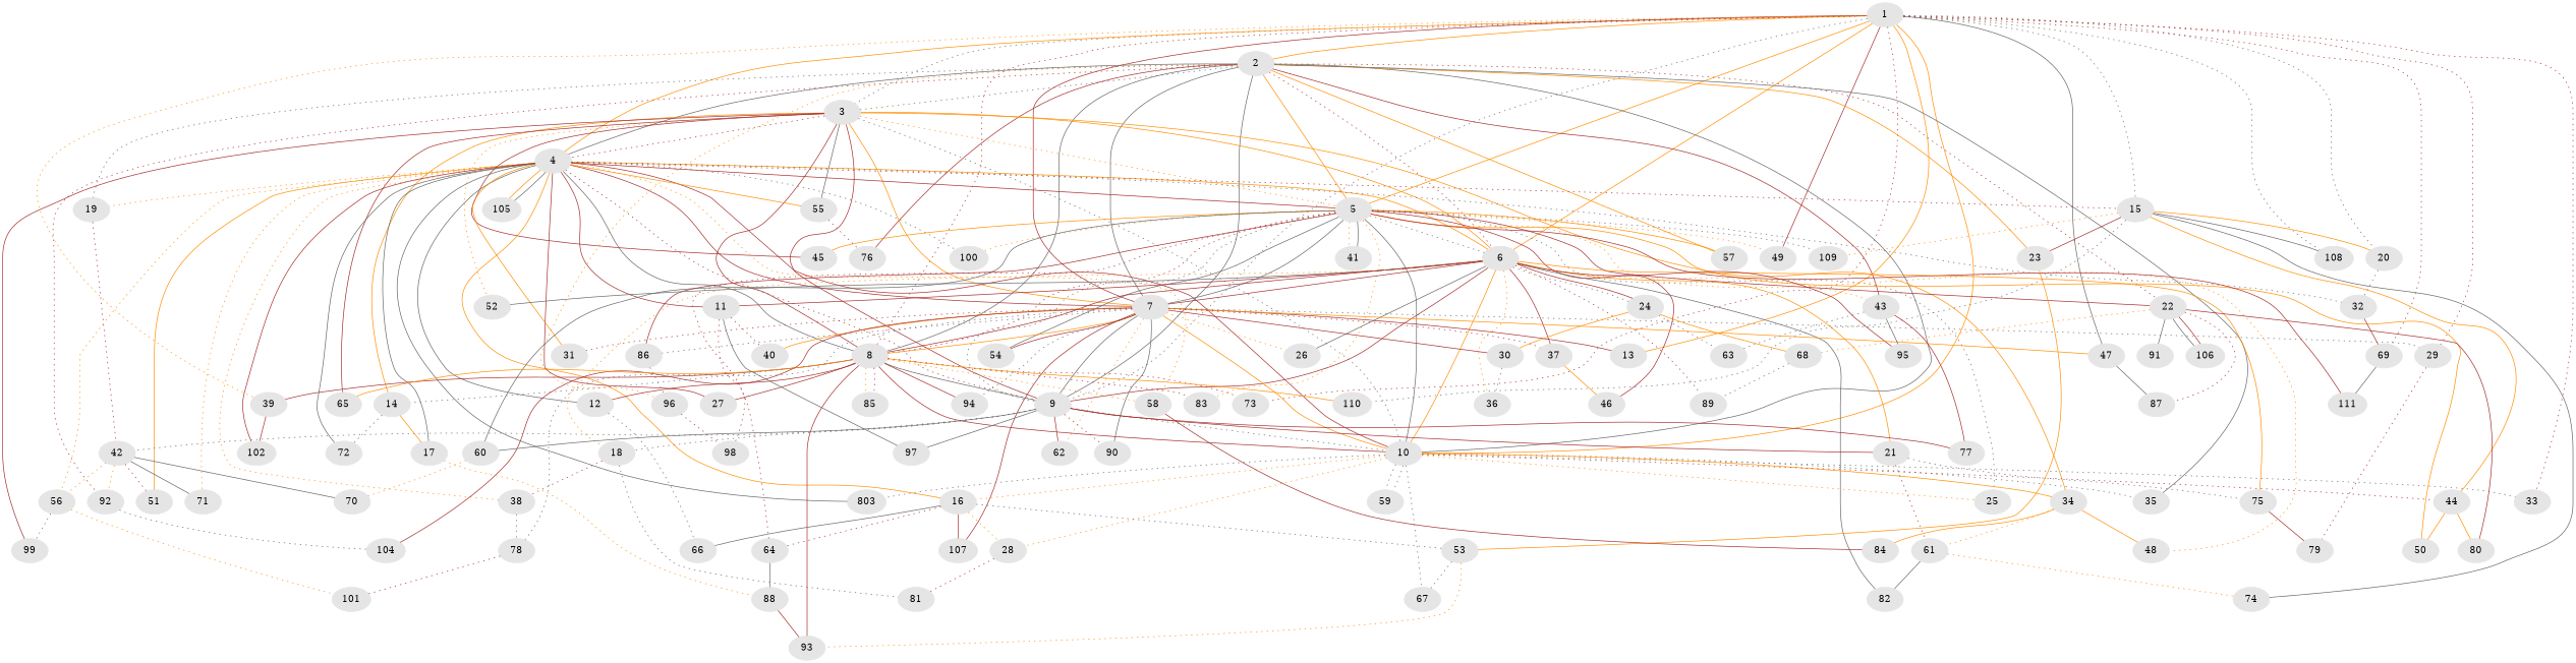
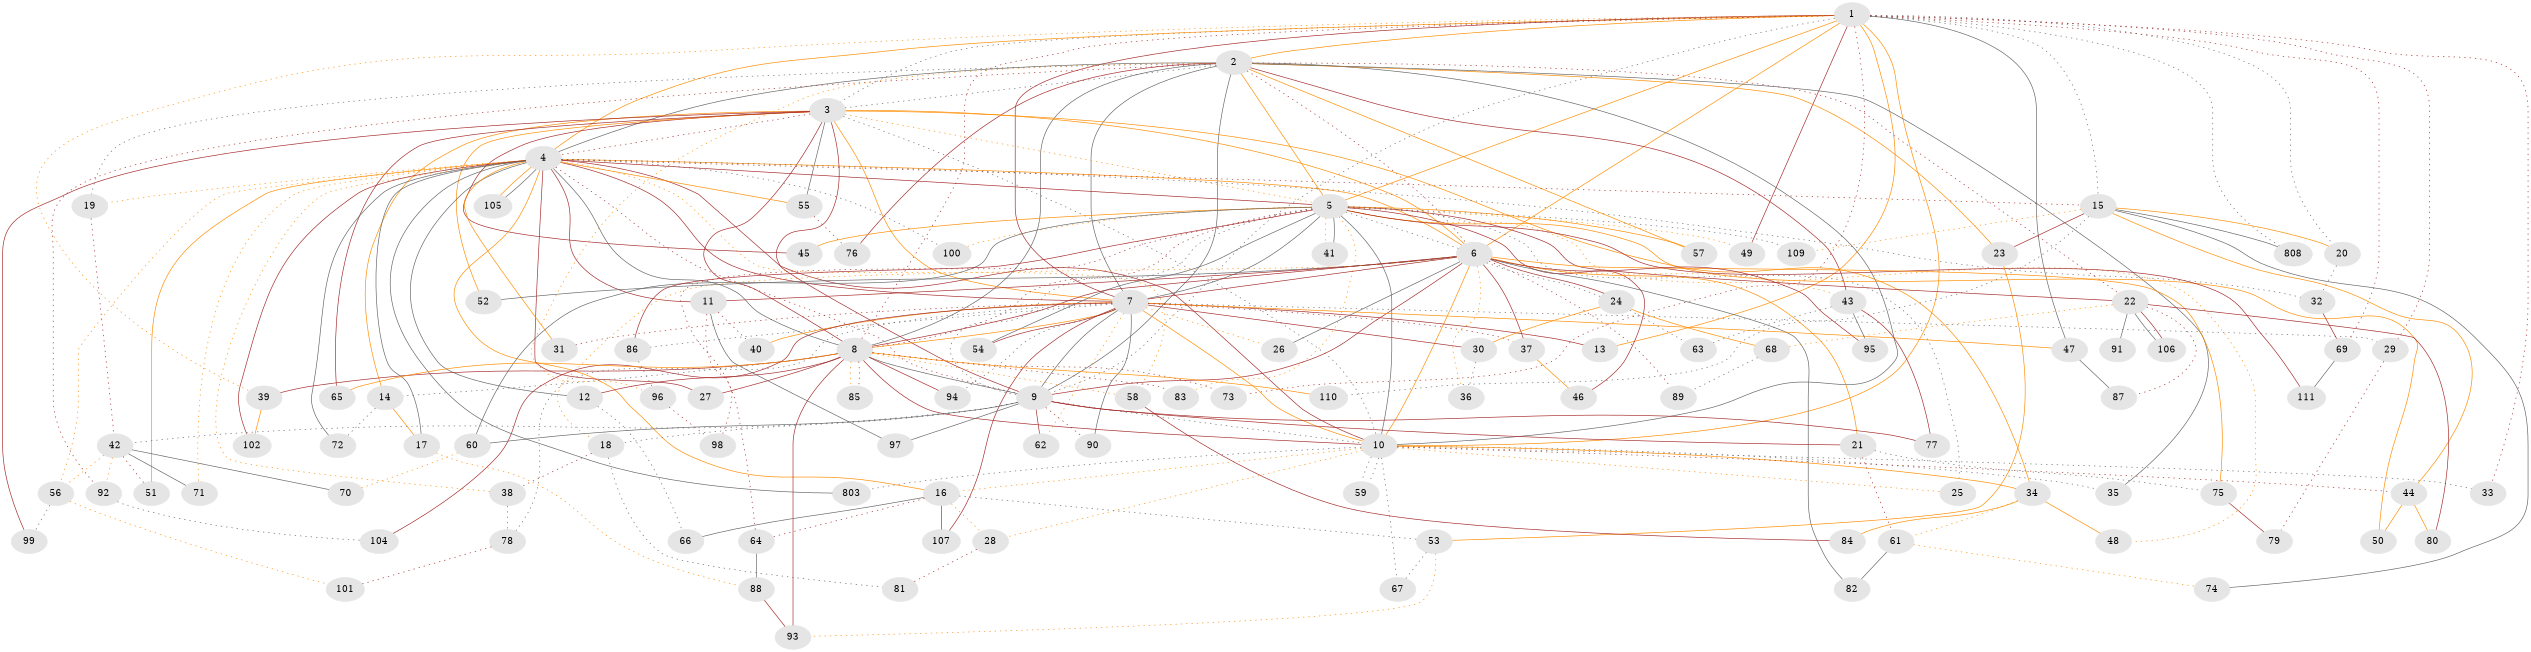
  graph {
    node [color=gray90 style=filled]
    edge [color=gray40 style=solid]
    1
    2
    3
    4
    5
    6
    7
    8
    9
    10
    13
    15
    20
    29
    33
    39
    47
    49
    69
    73
-   108
+   108 [label=808]
    19
    22
    23
    35
    43
    57
    76
    92
    96
    14
    34
    45
    52
    55
    65
    99
    11
    12
    16
    17
    27
    31
    32
    38
    51
    56
    58
    71
    72
    100
    102
    n53 [label=803]
    105
    25
    41
    46
    48
    50
    54
    60
    64
    83
    86
    109
    111
    18
    21
    24
    26
    36
    37
    75
    82
    89
    95
    30
    40
    62
    78
    90
    94
    104
    107
    85
    93
    110
    42
    77
    97
    28
    44
    59
    67
    74
    79
    87
    68
    80
    91
    106
    53
    63
    98
    61
    84
    66
    88
    101
    70
    81
    1 -- 2 [color=darkorange]
    1 -- 3 [style=dotted]
    1 -- 4 [color=darkorange]
    1 -- 5 [color=darkorange]
    1 -- 6 [color=darkorange]
    1 -- 7 [color=brown]
    1 -- 8 [color=brown style=dotted]
    1 -- 9 [style=dotted]
    1 -- 10 [color=darkorange]
    1 -- 13 [color=darkorange]
    1 -- 15 [style=dotted]
    1 -- 20 [style=dotted]
    1 -- 29 [color=brown style=dotted]
    1 -- 33 [color=brown style=dotted]
    1 -- 39 [color=darkorange style=dotted]
    1 -- 47
    1 -- 49 [color=brown]
    1 -- 69 [color=brown style=dotted]
    1 -- 73 [color=brown style=dotted]
    1 -- 108 [style=dotted]
    2 -- 3 [style=dotted]
    2 -- 4
    2 -- 5 [color=darkorange]
    2 -- 6 [color=brown style=dotted]
    2 -- 7
    2 -- 8
    2 -- 9
    2 -- 10
    2 -- 19 [style=dotted]
    2 -- 22 [color=brown style=dotted]
    2 -- 23 [color=darkorange]
    2 -- 35
    2 -- 43 [color=brown]
    2 -- 57 [color=darkorange]
    2 -- 76 [color=brown]
    2 -- 92 [color=brown style=dotted]
    2 -- 96 [color=darkorange style=dotted]
    3 -- 4 [color=brown style=dotted]
    3 -- 5 [color=darkorange style=dotted]
    3 -- 6 [color=darkorange]
    3 -- 7 [color=darkorange]
    3 -- 8 [color=brown]
    3 -- 9 [color=brown]
    3 -- 10 [style=dotted]
    3 -- 14 [color=darkorange]
    3 -- 34 [color=darkorange]
    3 -- 45 [color=brown]
-   3 -- 52 [color=darkorange style=dotted]
+   3 -- 52 [color=darkorange]
    3 -- 55
    3 -- 65 [color=brown]
    3 -- 99 [color=brown]
    4 -- 5 [color=brown]
    4 -- 6 [color=darkorange]
    4 -- 7 [color=brown]
    4 -- 8
    4 -- 9 [color=brown style=dotted]
    4 -- 10 [color=brown]
    4 -- 15 [color=brown style=dotted]
    4 -- 19 [color=darkorange style=dotted]
    4 -- 55 [color=darkorange]
    4 -- 11 [color=brown]
    4 -- 12
    4 -- 16 [color=darkorange]
    4 -- 17
    4 -- 27 [color=brown]
    4 -- 31 [color=darkorange]
    4 -- 32 [style=dotted]
    4 -- 38 [color=darkorange style=dotted]
    4 -- 51 [color=darkorange]
    4 -- 56 [color=darkorange style=dotted]
    4 -- 58 [color=darkorange style=dotted]
    4 -- 71 [color=darkorange style=dotted]
    4 -- 72
    4 -- 100 [style=dotted]
    4 -- 102 [color=brown]
    4 -- n53
    4 -- 105 [color=darkorange]
    4 -- 105
    5 -- 6 [style=dotted]
    5 -- 7
    5 -- 8 [color=brown style=dotted]
    5 -- 9 [style=dotted]
    5 -- 10
    5 -- 49 [color=darkorange style=dotted]
    5 -- 22 [color=brown]
    5 -- 57 [color=darkorange]
    5 -- 45 [color=darkorange]
    5 -- 100 [color=darkorange style=dotted]
    5 -- 25 [style=dotted]
    5 -- 41 [color=darkorange style=dotted]
    5 -- 41
    5 -- 46 [color=brown]
    5 -- 48 [color=darkorange style=dotted]
    5 -- 50 [color=darkorange]
    5 -- 54
    5 -- 60
    5 -- 64 [color=brown style=dotted]
    5 -- 83 [color=darkorange style=dotted]
    5 -- 86 [color=brown]
    5 -- 109 [style=dotted]
    5 -- 111 [color=brown]
    6 -- 7 [color=brown]
    6 -- 8 [color=brown]
    6 -- 9 [color=brown]
    6 -- 10 [color=darkorange]
    6 -- 43 [color=darkorange style=dotted]
    6 -- 52
    6 -- 11 [color=brown]
    6 -- 18 [color=darkorange style=dotted]
    6 -- 21 [color=darkorange]
    6 -- 24 [style=dotted]
    6 -- 24 [color=brown]
    6 -- 26
    6 -- 36 [color=darkorange style=dotted]
    6 -- 37 [color=brown]
    6 -- 75 [color=darkorange]
    6 -- 82
    6 -- 89 [color=brown style=dotted]
    6 -- 95 [color=brown]
    7 -- 8 [color=darkorange]
    7 -- 9
    7 -- 10 [color=darkorange]
    7 -- 13 [color=brown]
    7 -- 29 [style=dotted]
    7 -- 47 [color=darkorange]
    7 -- 31 [color=brown style=dotted]
    7 -- 54 [color=brown]
    7 -- 86 [style=dotted]
    7 -- 26 [color=darkorange style=dotted]
    7 -- 37 [color=brown style=dotted]
    7 -- 30 [color=brown]
    7 -- 40 [color=darkorange]
    7 -- 62 [color=darkorange style=dotted]
    7 -- 78 [style=dotted]
    7 -- 90
    7 -- 94 [style=dotted]
    7 -- 104 [color=brown]
    7 -- 107 [color=brown]
    8 -- 9
    8 -- 10 [color=brown]
    8 -- 39 [color=brown]
    8 -- 73 [color=brown style=dotted]
    8 -- 14 [style=dotted]
    8 -- 65 [color=darkorange]
    8 -- 12 [color=brown]
    8 -- 27 [color=brown]
    8 -- 58 [color=darkorange style=dotted]
    8 -- 83 [color=brown style=dotted]
    8 -- 94 [color=brown]
    8 -- 85 [color=darkorange style=dotted]
    8 -- 85 [color=brown style=dotted]
    8 -- 93 [color=brown]
    8 -- 110 [color=darkorange]
    9 -- 10 [style=dotted]
    9 -- 60
    9 -- 18 [style=dotted]
    9 -- 21 [color=brown]
    9 -- 62 [color=brown]
    9 -- 90 [color=brown style=dotted]
    9 -- 42 [style=dotted]
    9 -- 77 [color=brown]
    9 -- 97
    10 -- 33 [style=dotted]
    10 -- 35 [style=dotted]
    10 -- 34 [color=darkorange]
    10 -- 16 [color=darkorange style=dotted]
    10 -- n53 [style=dotted]
    10 -- 25 [color=darkorange style=dotted]
    10 -- 28 [color=darkorange style=dotted]
    10 -- 44 [color=brown style=dotted]
    10 -- 59 [style=dotted]
    10 -- 59 [style=dotted]
    10 -- 67 [style=dotted]
    15 -- 20 [color=darkorange]
    15 -- 108
    15 -- 23 [color=brown]
    15 -- 109 [color=darkorange style=dotted]
    15 -- 110 [style=dotted]
    15 -- 44 [color=darkorange]
    15 -- 74
    20 -- 32 [style=dotted]
    29 -- 79 [color=brown style=dotted]
-   39 -- 102 [color=brown]
+   39 -- 102 [color=darkorange]
    47 -- 87
    69 -- 111
    19 -- 42 [color=brown style=dotted]
    22 -- 87 [color=brown style=dotted]
    22 -- 68 [color=darkorange style=dotted]
    22 -- 80 [color=brown]
    22 -- 91
    22 -- 106
    22 -- 106 [color=brown]
    23 -- 53 [color=darkorange]
    43 -- 95
    43 -- 77 [color=brown]
    43 -- 63 [style=dotted]
    92 -- 104 [style=dotted]
    96 -- 98 [color=brown style=dotted]
    14 -- 17 [color=darkorange]
    14 -- 72 [style=dotted]
    34 -- 48 [color=darkorange]
    34 -- 61 [color=darkorange style=dotted]
    34 -- 84 [color=darkorange]
    55 -- 76 [color=brown style=dotted]
    11 -- 40 [color=brown style=dotted]
    11 -- 97
    11 -- 98 [color=brown style=dotted]
    12 -- 66 [style=dotted]
    16 -- 64 [color=brown style=dotted]
    16 -- 107 [color=brown]
    16 -- 28 [color=darkorange style=dotted]
    16 -- 53 [style=dotted]
    16 -- 66
    17 -- 88 [color=darkorange style=dotted]
    32 -- 69 [color=brown]
    38 -- 78 [style=dotted]
    56 -- 99 [style=dotted]
    56 -- 101 [color=darkorange style=dotted]
    58 -- 84 [color=brown]
    60 -- 70 [color=darkorange style=dotted]
    64 -- 88
    86 -- 96 [style=dotted]
    18 -- 38 [color=brown style=dotted]
    18 -- 81 [style=dotted]
    21 -- 75 [style=dotted]
    21 -- 61 [color=brown style=dotted]
    24 -- 30 [color=darkorange]
    24 -- 68 [color=darkorange]
    24 -- 63 [style=dotted]
    37 -- 46 [color=darkorange]
    75 -- 79 [color=brown]
    30 -- 36 [style=dotted]
    78 -- 101 [color=brown style=dotted]
    42 -- 92 [color=darkorange style=dotted]
    42 -- 51 [color=brown style=dotted]
    42 -- 56 [color=darkorange style=dotted]
    42 -- 71
    42 -- 70
    28 -- 81 [color=brown style=dotted]
    44 -- 50 [color=darkorange]
    44 -- 80 [color=darkorange]
    68 -- 89 [style=dotted]
    53 -- 93 [color=darkorange style=dotted]
    53 -- 67 [style=dotted]
    61 -- 82
    61 -- 74 [color=darkorange style=dotted]
    88 -- 93 [color=brown]
  }
